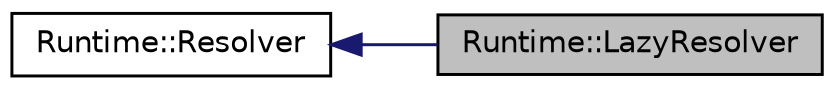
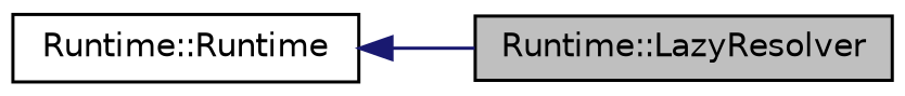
  digraph {
    rankdir=LR
    node [color=black fontname=Helvetica fontsize=10 shape=record style=filled]
    n1 [fillcolor=grey75 fontcolor=black height=0.2 label="Runtime::LazyResolver" width=0.4]
-   n2 [fillcolor=white height=0.2 label="Runtime::Resolver" width=0.4]
+   n2 [fillcolor=white height=0.2 label="Runtime::Runtime" width=0.4]
    n2 -> n1 [color=midnightblue dir=back fontname=Helvetica fontsize=10 labelfontname=Helvetica labelfontsize=10 style=solid]
  }
